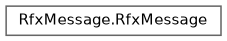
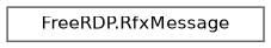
  digraph {
    rankdir=LR
-   n1 [color=grey40 fillcolor=white fontname=Helvetica fontsize=10 height=0.2 label="RfxMessage.RfxMessage" shape=box style=filled width=0.4]
+   n1 [color=grey40 fillcolor=white fontname=Helvetica fontsize=10 height=0.2 label="FreeRDP.RfxMessage" shape=box style=filled width=0.4]
  }
